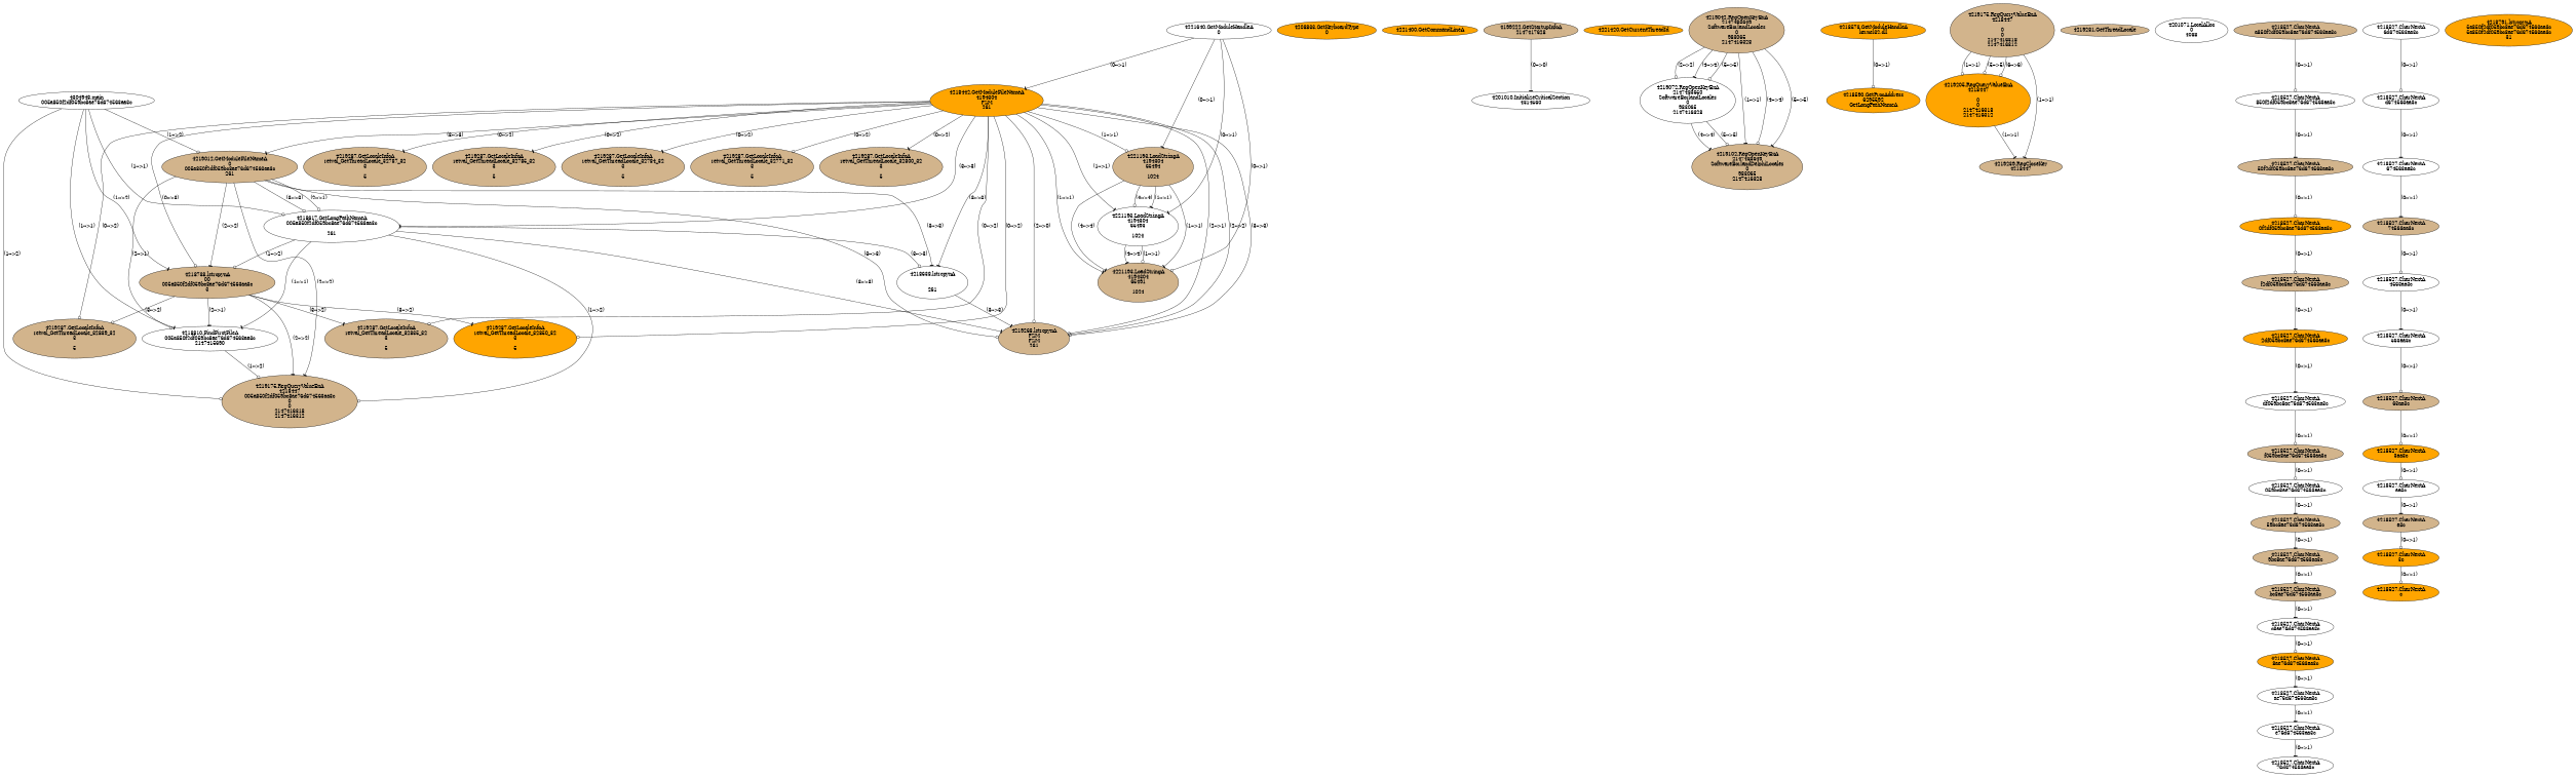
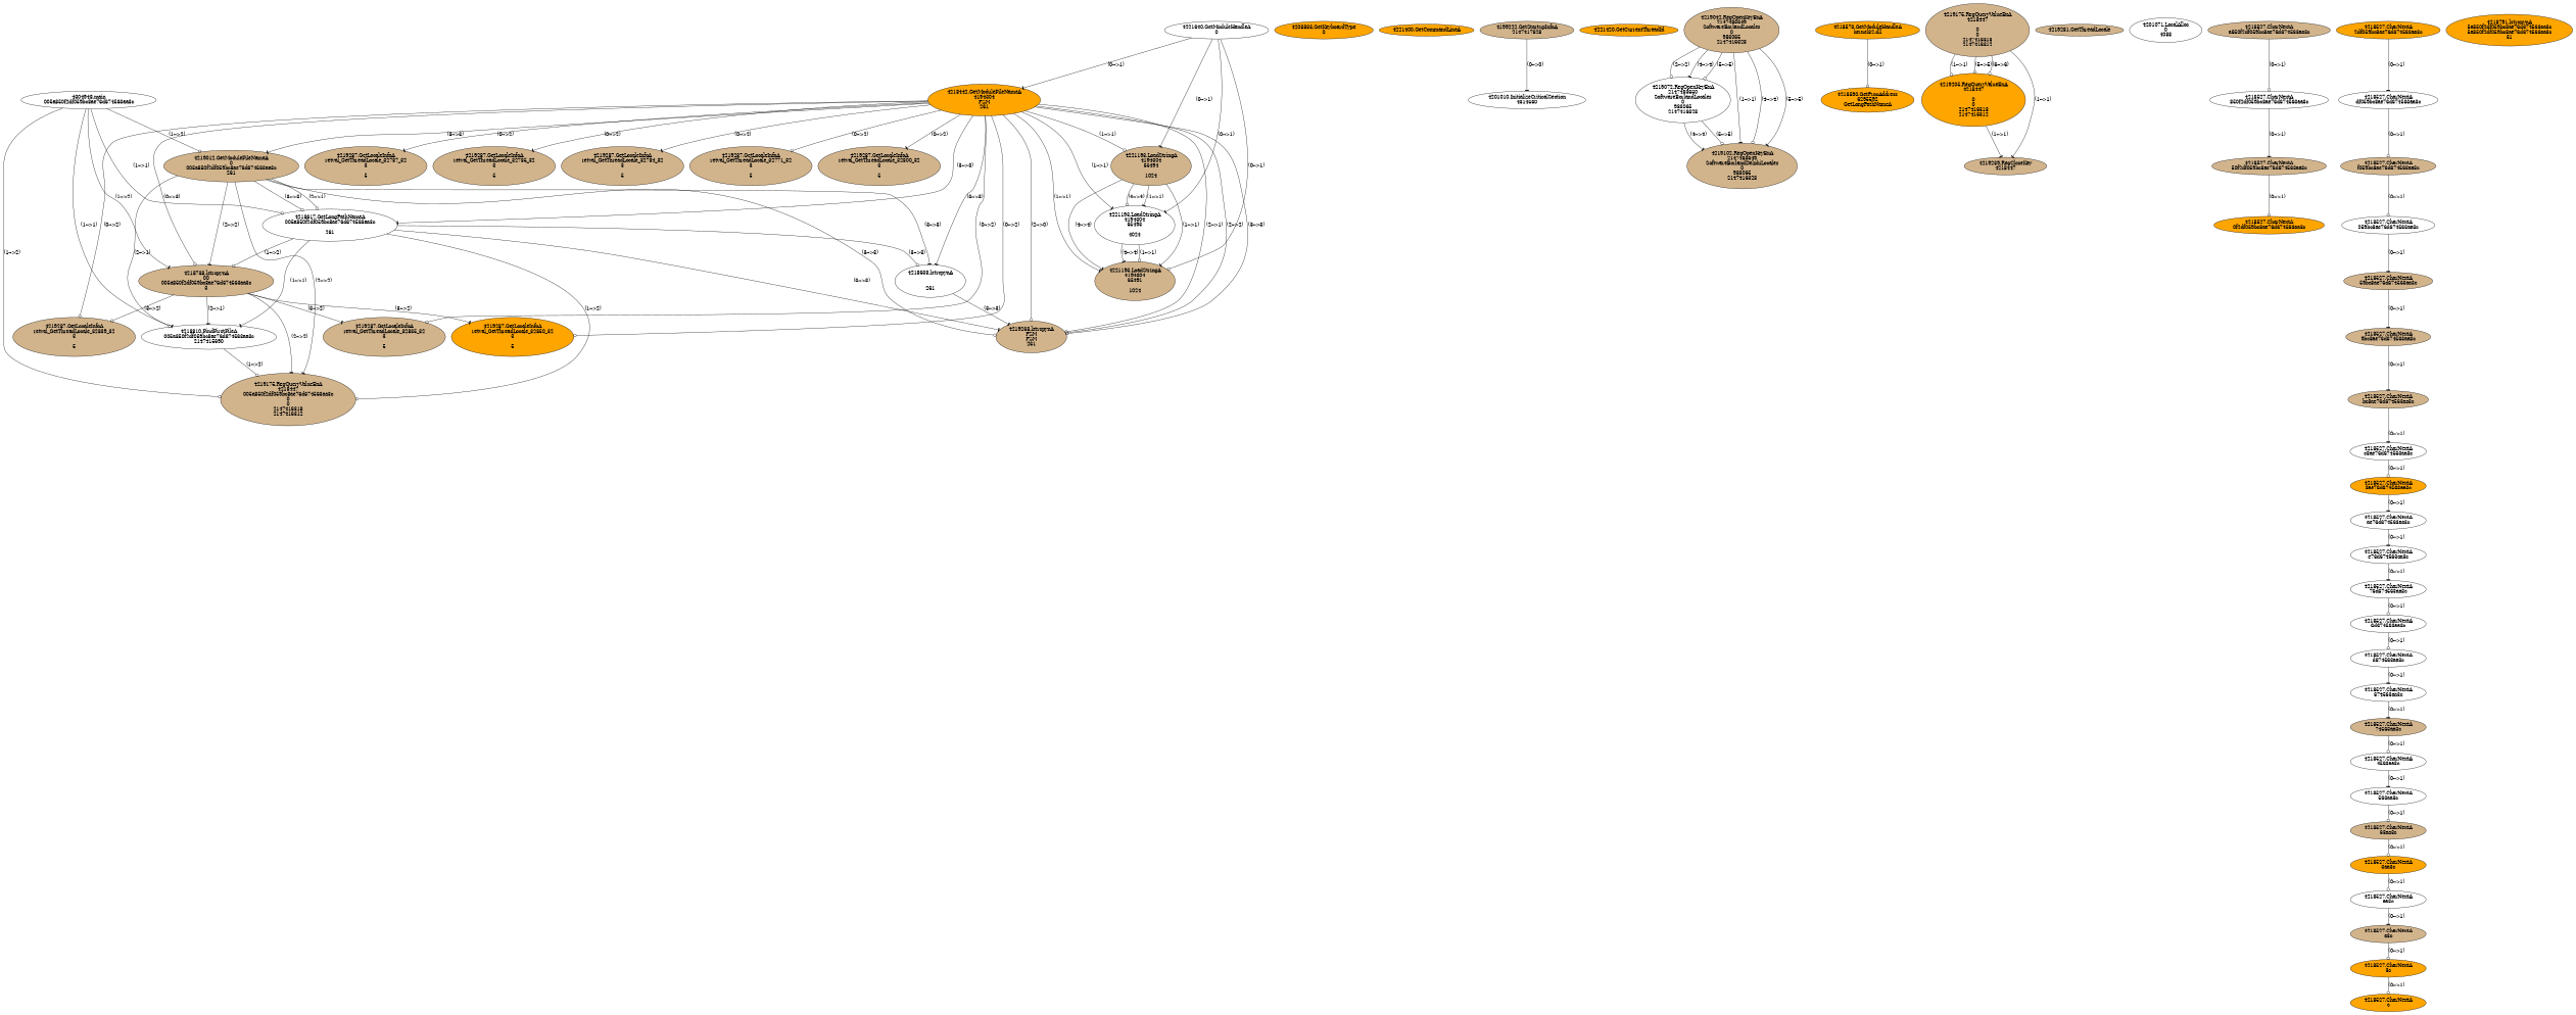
  digraph {
    node [fillcolor=tan style=filled]
    edge [arrowhead=tee]
    n1 [fillcolor=white label="4304948.main\n005a850f2df059bc8ae76d674563aa3c"]
    n2 [label="4219012.GetModuleFileNameA\n0\n005a850f2df059bc8ae76d674563aa3c\n261"]
    n3 [fillcolor=white label="4218617.GetLongPathNameA\n005a850f2df059bc8ae76d674563aa3c\n\n261"]
    n4 [label="4218738.lstrcpynA\n00\n005a850f2df059bc8ae76d674563aa3c\n3"]
    n5 [fillcolor=white label="4218810.FindFirstFileA\n005a850f2df059bc8ae76d674563aa3c\n2147415690"]
    n6 [label="4219175.RegQueryValueExA\n4218447\n005a850f2df059bc8ae76d674563aa3c\n0\n0\n2147416318\n2147416312"]
    n7 [fillcolor=white label="4218638.lstrcpynA\n\n\n261"]
    n8 [label="4219268.lstrcpynA\nPZM\nPZM\n261"]
    n9 [label="4219287.GetLocaleInfoA\nretval_GetThreadLocale_32835_32\n3\n\n5"]
    n10 [label="4219287.GetLocaleInfoA\nretval_GetThreadLocale_32839_32\n3\n\n5"]
    n11 [fillcolor=orange label="4219287.GetLocaleInfoA\nretval_GetThreadLocale_32850_32\n3\n\n5"]
    n12 [fillcolor=white label="4221640.GetModuleHandleA\n0"]
    n13 [fillcolor=orange label="4218442.GetModuleFileNameA\n4194304\nPZM\n261"]
    n14 [label="4221193.LoadStringA\n4194304\n65494\n\n1024"]
-   n15 [fillcolor=white label="4221193.LoadStringA\n4194304\n65493\n\n1024"]
+   n15 [fillcolor=white label="4221193.LoadStringA\n4194304\n65493\n\n4024"]
    n16 [label="4221193.LoadStringA\n4194304\n65491\n\n1024"]
    n17 [label="4219287.GetLocaleInfoA\nretval_GetThreadLocale_32787_32\n3\n\n5"]
    n18 [label="4219287.GetLocaleInfoA\nretval_GetThreadLocale_32785_32\n3\n\n5"]
    n19 [label="4219287.GetLocaleInfoA\nretval_GetThreadLocale_32784_32\n3\n\n5"]
    n20 [label="4219287.GetLocaleInfoA\nretval_GetThreadLocale_32771_32\n3\n\n5"]
    n21 [label="4219287.GetLocaleInfoA\nretval_GetThreadLocale_32800_32\n3\n\n5"]
    n22 [fillcolor=orange label="4208833.GetKeyboardType\n0"]
    n23 [fillcolor=orange label="4221400.GetCommandLineA\n"]
    n24 [label="4199222.GetStartupInfoA\n2147417628"]
    n25 [fillcolor=white label="4201010.InitializeCriticalSection\n4314560"]
    n26 [fillcolor=orange label="4221420.GetCurrentThreadId\n"]
    n27 [label="4219042.RegOpenKeyExA\n2147483649\nSoftware\Borland\Locales\n0\n983065\n2147416328"]
    n28 [fillcolor=white label="4219072.RegOpenKeyExA\n2147483650\nSoftware\Borland\Locales\n0\n983065\n2147416328"]
    n29 [label="4219102.RegOpenKeyExA\n2147483649\nSoftware\Borland\Delphi\Locales\n0\n983065\n2147416328"]
    n30 [fillcolor=orange label="4218573.GetModuleHandleA\nkernel32.dll"]
    n31 [fillcolor=orange label="4218590.GetProcAddress\n6295592\nGetLongPathNameA"]
    n32 [label="4219175.RegQueryValueExA\n4218447\n\n0\n0\n2147416318\n2147416312"]
    n33 [fillcolor=orange label="4219205.RegQueryValueExA\n4218447\n\n0\n0\n2147416318\n2147416312"]
    n34 [label="4219239.RegCloseKey\n4218447"]
    n35 [label="4219281.GetThreadLocale\n"]
    n36 [fillcolor=white label="4201071.LocalAlloc\n0\n4088"]
    n37 [label="4218527.CharNextA\na850f2df059bc8ae76d674563aa3c"]
    n38 [fillcolor=white label="4218527.CharNextA\n850f2df059bc8ae76d674563aa3c"]
    n39 [label="4218527.CharNextA\n50f2df059bc8ae76d674563aa3c"]
    n40 [fillcolor=orange label="4218527.CharNextA\n0f2df059bc8ae76d674563aa3c"]
-   n41 [label="4218527.CharNextA\nf2df059bc8ae76d674563aa3c"]
    n42 [fillcolor=orange label="4218527.CharNextA\n2df059bc8ae76d674563aa3c"]
    n43 [fillcolor=white label="4218527.CharNextA\ndf059bc8ae76d674563aa3c"]
    n44 [label="4218527.CharNextA\nf059bc8ae76d674563aa3c"]
    n45 [fillcolor=white label="4218527.CharNextA\n059bc8ae76d674563aa3c"]
    n46 [label="4218527.CharNextA\n59bc8ae76d674563aa3c"]
    n47 [label="4218527.CharNextA\n9bc8ae76d674563aa3c"]
    n48 [label="4218527.CharNextA\nbc8ae76d674563aa3c"]
    n49 [fillcolor=white label="4218527.CharNextA\nc8ae76d674563aa3c"]
    n50 [fillcolor=orange label="4218527.CharNextA\n8ae76d674563aa3c"]
    n51 [fillcolor=white label="4218527.CharNextA\nae76d674563aa3c"]
    n52 [fillcolor=white label="4218527.CharNextA\ne76d674563aa3c"]
    n53 [fillcolor=white label="4218527.CharNextA\n76d674563aa3c"]
    n54 [fillcolor=white label="4218527.CharNextA\n6d674563aa3c"]
    n55 [fillcolor=white label="4218527.CharNextA\nd674563aa3c"]
    n56 [fillcolor=white label="4218527.CharNextA\n674563aa3c"]
    n57 [label="4218527.CharNextA\n74563aa3c"]
    n58 [fillcolor=white label="4218527.CharNextA\n4563aa3c"]
    n59 [fillcolor=white label="4218527.CharNextA\n563aa3c"]
    n60 [label="4218527.CharNextA\n63aa3c"]
    n61 [fillcolor=orange label="4218527.CharNextA\n3aa3c"]
    n62 [fillcolor=white label="4218527.CharNextA\naa3c"]
    n63 [label="4218527.CharNextA\na3c"]
    n64 [fillcolor=orange label="4218527.CharNextA\n3c"]
    n65 [fillcolor=orange label="4218527.CharNextA\nc"]
    n66 [fillcolor=orange label="4218791.lstrcpynA\n5a850f2df059bc8ae76d674563aa3c\n5a850f2df059bc8ae76d674563aa3c\n31"]
    n1 -> n2 [arrowhead=odot label="(1-->2)"]
    n1 -> n3 [arrowhead=odot label="(1-->1)"]
    n1 -> n4 [label="(1-->2)"]
    n1 -> n5 [label="(1-->1)"]
    n1 -> n6 [arrowhead=odot label="(1-->2)"]
    n2 -> n3 [arrowhead=odot label="(2-->1)"]
    n2 -> n3 [arrowhead=odot label="(3-->3)"]
    n2 -> n4 [label="(2-->2)"]
    n2 -> n5 [arrowhead=odot label="(2-->1)"]
    n2 -> n6 [label="(2-->2)"]
    n2 -> n7 [label="(3-->3)"]
    n2 -> n8 [arrowhead=odot label="(3-->3)"]
    n3 -> n4 [arrowhead=odot label="(1-->2)"]
    n3 -> n5 [label="(1-->1)"]
    n3 -> n6 [arrowhead=odot label="(1-->2)"]
    n3 -> n7 [arrowhead=odot label="(3-->3)"]
    n3 -> n8 [label="(3-->3)"]
    n4 -> n5 [label="(2-->1)"]
    n4 -> n6 [label="(2-->2)"]
    n4 -> n9 [label="(3-->2)"]
    n4 -> n10 [arrowhead=odot label="(3-->2)"]
    n4 -> n11 [label="(3-->2)"]
    n5 -> n6 [arrowhead=odot label="(1-->2)"]
    n7 -> n8 [label="(3-->3)"]
    n12 -> n13 [label="(0-->1)"]
    n12 -> n14 [label="(0-->1)"]
    n12 -> n15 [label="(0-->1)"]
    n12 -> n16 [arrowhead=odot label="(0-->1)"]
    n13 -> n2 [label="(3-->3)"]
    n13 -> n3 [label="(3-->3)"]
    n13 -> n4 [arrowhead=odot label="(0-->3)"]
    n13 -> n7 [label="(3-->3)"]
    n13 -> n8 [arrowhead=odot label="(2-->1)"]
    n13 -> n8 [arrowhead=odot label="(2-->2)"]
    n13 -> n8 [arrowhead=odot label="(3-->3)"]
    n13 -> n8 [arrowhead=odot label="(2-->0)"]
    n13 -> n9 [arrowhead=odot label="(0-->2)"]
    n13 -> n10 [arrowhead=odot label="(0-->2)"]
    n13 -> n11 [arrowhead=odot label="(0-->2)"]
    n13 -> n14 [arrowhead=odot label="(1-->1)"]
    n13 -> n15 [label="(1-->1)"]
    n13 -> n16 [label="(1-->1)"]
    n13 -> n17 [label="(0-->2)"]
    n13 -> n18 [label="(0-->2)"]
    n13 -> n19 [label="(0-->2)"]
    n13 -> n20 [arrowhead=odot label="(0-->2)"]
    n13 -> n21 [label="(0-->2)"]
    n14 -> n15 [label="(1-->1)"]
    n14 -> n15 [arrowhead=odot label="(4-->4)"]
    n14 -> n16 [label="(1-->1)"]
    n14 -> n16 [label="(4-->4)"]
    n15 -> n16 [arrowhead=odot label="(1-->1)"]
    n15 -> n16 [label="(4-->4)"]
    n24 -> n25 [label="(0-->0)"]
    n27 -> n28 [arrowhead=odot label="(2-->2)"]
    n27 -> n28 [label="(4-->4)"]
    n27 -> n28 [arrowhead=odot label="(5-->5)"]
    n27 -> n29 [label="(1-->1)"]
    n27 -> n29 [arrowhead=odot label="(4-->4)"]
    n27 -> n29 [label="(5-->5)"]
    n28 -> n29 [label="(4-->4)"]
    n28 -> n29 [arrowhead=odot label="(5-->5)"]
    n30 -> n31 [arrowhead=odot label="(0-->1)"]
    n32 -> n33 [arrowhead=odot label="(1-->1)"]
    n32 -> n33 [arrowhead=odot label="(5-->5)"]
    n32 -> n33 [arrowhead=odot label="(6-->6)"]
    n32 -> n34 [label="(1-->1)"]
    n33 -> n34 [label="(1-->1)"]
    n37 -> n38 [arrowhead=odot label="(0-->1)"]
    n38 -> n39 [label="(0-->1)"]
    n39 -> n40 [arrowhead=odot label="(0-->1)"]
-   n40 -> n41 [arrowhead=odot label="(0-->1)"]
-   n41 -> n42 [label="(0-->1)"]
    n42 -> n43 [label="(0-->1)"]
    n43 -> n44 [arrowhead=odot label="(0-->1)"]
    n44 -> n45 [arrowhead=odot label="(0-->1)"]
    n45 -> n46 [label="(0-->1)"]
    n46 -> n47 [label="(0-->1)"]
    n47 -> n48 [label="(0-->1)"]
    n48 -> n49 [label="(0-->1)"]
    n49 -> n50 [arrowhead=odot label="(0-->1)"]
    n50 -> n51 [label="(0-->1)"]
    n51 -> n52 [label="(0-->1)"]
    n52 -> n53 [label="(0-->1)"]
+   n53 -> n54 [arrowhead=odot label="(0-->1)"]
    n54 -> n55 [arrowhead=odot label="(0-->1)"]
    n55 -> n56 [label="(0-->1)"]
    n56 -> n57 [label="(0-->1)"]
    n57 -> n58 [arrowhead=odot label="(0-->1)"]
    n58 -> n59 [label="(0-->1)"]
    n59 -> n60 [arrowhead=odot label="(0-->1)"]
    n60 -> n61 [arrowhead=odot label="(0-->1)"]
    n61 -> n62 [arrowhead=odot label="(0-->1)"]
    n62 -> n63 [label="(0-->1)"]
    n63 -> n64 [arrowhead=odot label="(0-->1)"]
    n64 -> n65 [arrowhead=odot label="(0-->1)"]
  }
